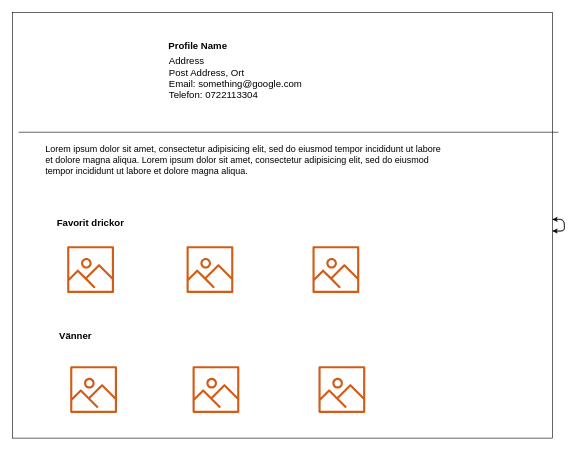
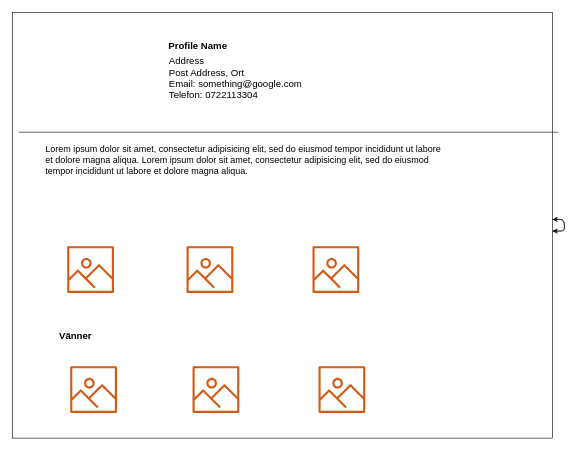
  <mxCell id="0" />
  <mxCell id="1" parent="0" />
  <mxCell id="2" value="" style="group" vertex="1" connectable="0" parent="1"><mxGeometry x="20" width="903" height="710" as="geometry" y="20" /></mxCell>
  <mxCell id="3" value="&lt;div&gt;&lt;br&gt;&lt;/div&gt;&lt;div&gt;&lt;br&gt;&lt;/div&gt;&lt;div&gt;&lt;br&gt;&lt;/div&gt;&lt;div&gt;&lt;br&gt;&lt;/div&gt;&lt;div&gt;&lt;br&gt;&lt;/div&gt;&lt;div&gt;&lt;br&gt;&lt;/div&gt;&lt;div&gt;&lt;br&gt;&lt;/div&gt;&lt;div&gt;&lt;br&gt;&lt;/div&gt;&lt;div&gt;&lt;br&gt;&lt;/div&gt;&lt;div&gt;&lt;br&gt;&lt;/div&gt;&lt;div&gt;&lt;br&gt;&lt;/div&gt;&lt;div&gt;&lt;br&gt;&lt;/div&gt;&lt;div&gt;&lt;br&gt;&lt;/div&gt;&lt;div&gt;&lt;br&gt;&lt;/div&gt;&lt;div&gt;&lt;br&gt;&lt;/div&gt;&lt;div&gt;&lt;br&gt;&lt;/div&gt;&lt;div&gt;&lt;br&gt;&lt;/div&gt;&lt;div&gt;&lt;br&gt;&lt;/div&gt;&lt;div&gt;&lt;br&gt;&lt;/div&gt;&lt;div&gt;&lt;br&gt;&lt;/div&gt;&lt;div&gt;&lt;br&gt;&lt;/div&gt;&lt;div&gt;&lt;br&gt;&lt;/div&gt;" style="rounded=0;whiteSpace=wrap;html=1;" vertex="1" parent="2"><mxGeometry width="900" height="710" as="geometry" /></mxCell>
  <mxCell id="4" value="&lt;h1 style=&quot;font-size: 15px&quot;&gt;&lt;span style=&quot;font-weight: normal&quot;&gt;Lorem ipsum dolor sit amet, consectetur adipisicing elit, sed do eiusmod tempor incididunt ut labore et dolore magna aliqua. Lorem ipsum dolor sit amet, consectetur adipisicing elit, sed do eiusmod tempor incididunt ut labore et dolore magna aliqua.&lt;/span&gt;&lt;/h1&gt;&lt;h1 style=&quot;font-size: 15px&quot;&gt;&lt;span style=&quot;font-weight: normal&quot;&gt;&lt;/span&gt;&lt;/h1&gt;" style="text;html=1;strokeColor=none;fillColor=none;spacing=5;spacingTop=-20;whiteSpace=wrap;overflow=hidden;rounded=0;fontSize=16;align=left;" vertex="1" parent="2"><mxGeometry x="50" y="220" width="680" height="80" as="geometry" /></mxCell>
  <mxCell id="5" value="" style="endArrow=none;html=1;fontSize=16;" edge="1" parent="2"><mxGeometry width="50" height="50" relative="1" as="geometry"><mxPoint x="910" y="200" as="sourcePoint" /><mxPoint x="10" y="200" as="targetPoint" /><Array as="points" /></mxGeometry></mxCell>
  <mxCell id="6" value="" style="endArrow=none;html=1;fontSize=16;" edge="1" parent="2" source="3" target="3"><mxGeometry width="50" height="50" relative="1" as="geometry"><mxPoint x="390" y="240" as="sourcePoint" /><mxPoint x="440" y="190" as="targetPoint" /><Array as="points"><mxPoint x="390" y="215" /></Array></mxGeometry></mxCell>
  <mxCell id="7" value="" style="endArrow=classic;startArrow=classic;html=1;fontSize=16;" edge="1" parent="2" source="3" target="3"><mxGeometry width="50" height="50" relative="1" as="geometry"><mxPoint x="400" y="200" as="sourcePoint" /><mxPoint x="450" y="150" as="targetPoint" /><Array as="points"><mxPoint x="570" y="210" /></Array></mxGeometry></mxCell>
  <mxCell id="8" value="" style="group" vertex="1" connectable="0" parent="2"><mxGeometry x="70" y="340" width="518" height="328" as="geometry" /></mxCell>
  <mxCell id="9" value="" style="group" vertex="1" connectable="0" parent="8"><mxGeometry width="508" height="128" as="geometry" /></mxCell>
- <mxCell id="10" value="&lt;b&gt;Favorit drickor&lt;/b&gt;" style="text;html=1;strokeColor=none;fillColor=none;align=center;verticalAlign=middle;whiteSpace=wrap;rounded=0;fontSize=16;" vertex="1" parent="9"><mxGeometry width="120" height="20" as="geometry" /></mxCell>
  <mxCell id="11" value="" style="outlineConnect=0;fontColor=#232F3E;gradientColor=none;fillColor=#D05C17;strokeColor=none;dashed=0;verticalLabelPosition=bottom;verticalAlign=top;align=center;html=1;fontSize=12;fontStyle=0;aspect=fixed;pointerEvents=1;shape=mxgraph.aws4.container_registry_image;" vertex="1" parent="9"><mxGeometry x="21" y="50" width="78" height="78" as="geometry" /></mxCell>
  <mxCell id="12" value="" style="outlineConnect=0;fontColor=#232F3E;gradientColor=none;fillColor=#D05C17;strokeColor=none;dashed=0;verticalLabelPosition=bottom;verticalAlign=top;align=center;html=1;fontSize=12;fontStyle=0;aspect=fixed;pointerEvents=1;shape=mxgraph.aws4.container_registry_image;" vertex="1" parent="9"><mxGeometry x="220" y="50" width="78" height="78" as="geometry" /></mxCell>
  <mxCell id="13" value="" style="outlineConnect=0;fontColor=#232F3E;gradientColor=none;fillColor=#D05C17;strokeColor=none;dashed=0;verticalLabelPosition=bottom;verticalAlign=top;align=center;html=1;fontSize=12;fontStyle=0;aspect=fixed;pointerEvents=1;shape=mxgraph.aws4.container_registry_image;" vertex="1" parent="9"><mxGeometry x="430" y="50" width="78" height="78" as="geometry" /></mxCell>
  <mxCell id="14" value="" style="group" vertex="1" connectable="0" parent="8"><mxGeometry x="10" y="190" width="508" height="138" as="geometry" /></mxCell>
  <mxCell id="15" value="&lt;b&gt;Vänner&lt;/b&gt;" style="text;html=1;strokeColor=none;fillColor=none;align=center;verticalAlign=middle;whiteSpace=wrap;rounded=0;fontSize=16;" vertex="1" parent="14"><mxGeometry x="-30" width="110" height="20" as="geometry" /></mxCell>
  <mxCell id="16" value="" style="outlineConnect=0;fontColor=#232F3E;gradientColor=none;fillColor=#D05C17;strokeColor=none;dashed=0;verticalLabelPosition=bottom;verticalAlign=top;align=center;html=1;fontSize=12;fontStyle=0;aspect=fixed;pointerEvents=1;shape=mxgraph.aws4.container_registry_image;" vertex="1" parent="14"><mxGeometry x="16" y="60" width="78" height="78" as="geometry" /></mxCell>
  <mxCell id="17" value="" style="outlineConnect=0;fontColor=#232F3E;gradientColor=none;fillColor=#D05C17;strokeColor=none;dashed=0;verticalLabelPosition=bottom;verticalAlign=top;align=center;html=1;fontSize=12;fontStyle=0;aspect=fixed;pointerEvents=1;shape=mxgraph.aws4.container_registry_image;" vertex="1" parent="14"><mxGeometry x="220" y="60" width="78" height="78" as="geometry" /></mxCell>
  <mxCell id="18" value="" style="outlineConnect=0;fontColor=#232F3E;gradientColor=none;fillColor=#D05C17;strokeColor=none;dashed=0;verticalLabelPosition=bottom;verticalAlign=top;align=center;html=1;fontSize=12;fontStyle=0;aspect=fixed;pointerEvents=1;shape=mxgraph.aws4.container_registry_image;" vertex="1" parent="14"><mxGeometry x="430" y="60" width="78" height="78" as="geometry" /></mxCell>
  <mxCell id="19" value="" style="group" vertex="1" connectable="0" parent="2"><mxGeometry x="70" y="30" width="470" height="180" as="geometry" /></mxCell>
  <mxCell id="20" value="" style="shape=image;html=1;verticalAlign=top;verticalLabelPosition=bottom;labelBackgroundColor=#ffffff;imageAspect=0;aspect=fixed;image=https://cdn4.iconfinder.com/data/icons/music-ui-solid-24px/24/user_account_profile-2-128.png" vertex="1" parent="19"><mxGeometry width="124.737" height="124.737" as="geometry" /></mxCell>
  <mxCell id="21" value="Profile Name" style="text;html=1;strokeColor=none;fillColor=none;align=center;verticalAlign=middle;whiteSpace=wrap;rounded=0;fontStyle=1;fontSize=16;" vertex="1" parent="19"><mxGeometry x="158" y="14.21" width="162" height="23.68" as="geometry" /></mxCell>
  <mxCell id="22" value="&lt;div&gt;Address&lt;/div&gt;&lt;div&gt;Post Address, Ort&lt;/div&gt;&lt;div&gt;Email: something@google.com&lt;/div&gt;&lt;div&gt;Telefon: 0722113304&lt;br&gt;&lt;/div&gt;&lt;div&gt;&lt;br&gt;&lt;/div&gt;" style="text;html=1;strokeColor=none;fillColor=none;align=left;verticalAlign=middle;whiteSpace=wrap;rounded=0;fontSize=16;" vertex="1" parent="19"><mxGeometry x="189" y="37.89" width="281" height="102.63" as="geometry" /></mxCell>
